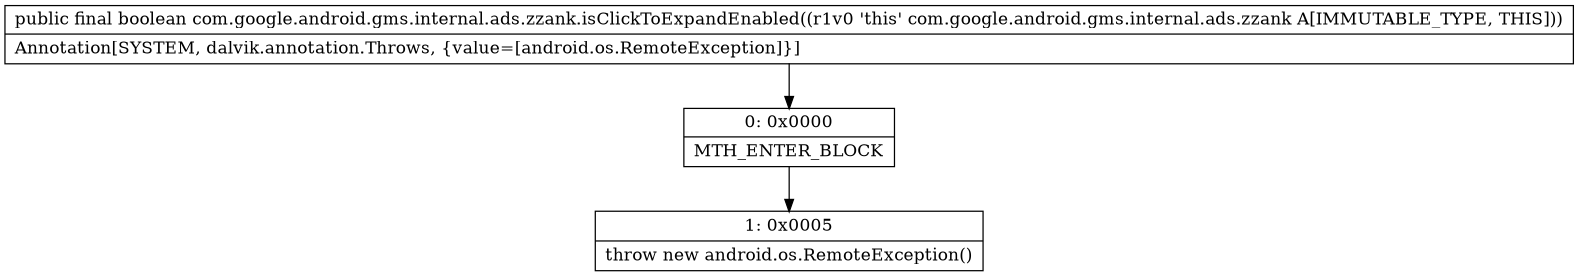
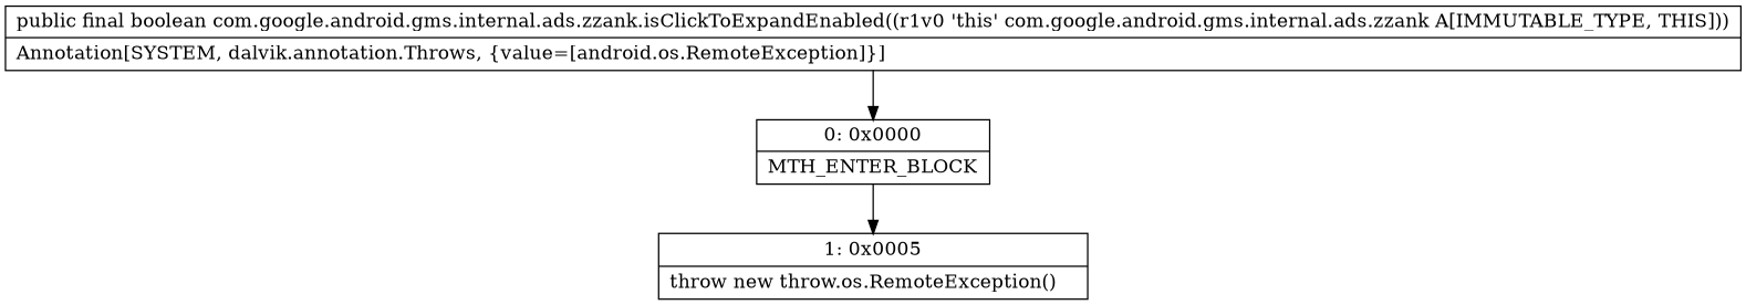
  digraph {
    node [shape=record]
    n1 [label="{0\:\ 0x0000|MTH_ENTER_BLOCK\l}"]
-   n2 [label="{1\:\ 0x0005|throw new android.os.RemoteException()\l}"]
+   n2 [label="{1\:\ 0x0005|throw new throw.os.RemoteException()\l}"]
    n3 [label="{public final boolean com.google.android.gms.internal.ads.zzank.isClickToExpandEnabled((r1v0 'this' com.google.android.gms.internal.ads.zzank A[IMMUTABLE_TYPE, THIS]))  | Annotation[SYSTEM, dalvik.annotation.Throws, \{value=[android.os.RemoteException]\}]\l}"]
    n1 -> n2
    n3 -> n1
  }
